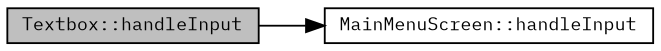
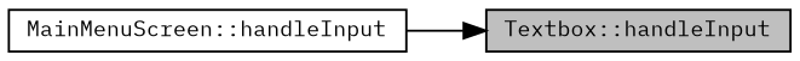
  digraph {
    rankdir=RL
    fontname="IBM Plex Mono"
    node [color=black fontname="IBM Plex Mono" fontsize=10 shape=record style=filled]
    n1 [fillcolor=grey75 fontcolor=black height=0.2 label="Textbox::handleInput" width=0.4]
    n2 [fillcolor=white height=0.2 label="MainMenuScreen::handleInput" width=0.4]
-   n2 -> n1 [color=black dir=back fontname="IBM Plex Mono" fontsize=10 labelfontname=Helvetica labelfontsize=10 style=solid]
+   n1 -> n2 [color=black dir=back fontname="IBM Plex Mono" fontsize=10 labelfontname=Helvetica labelfontsize=10 style=solid]
  }
